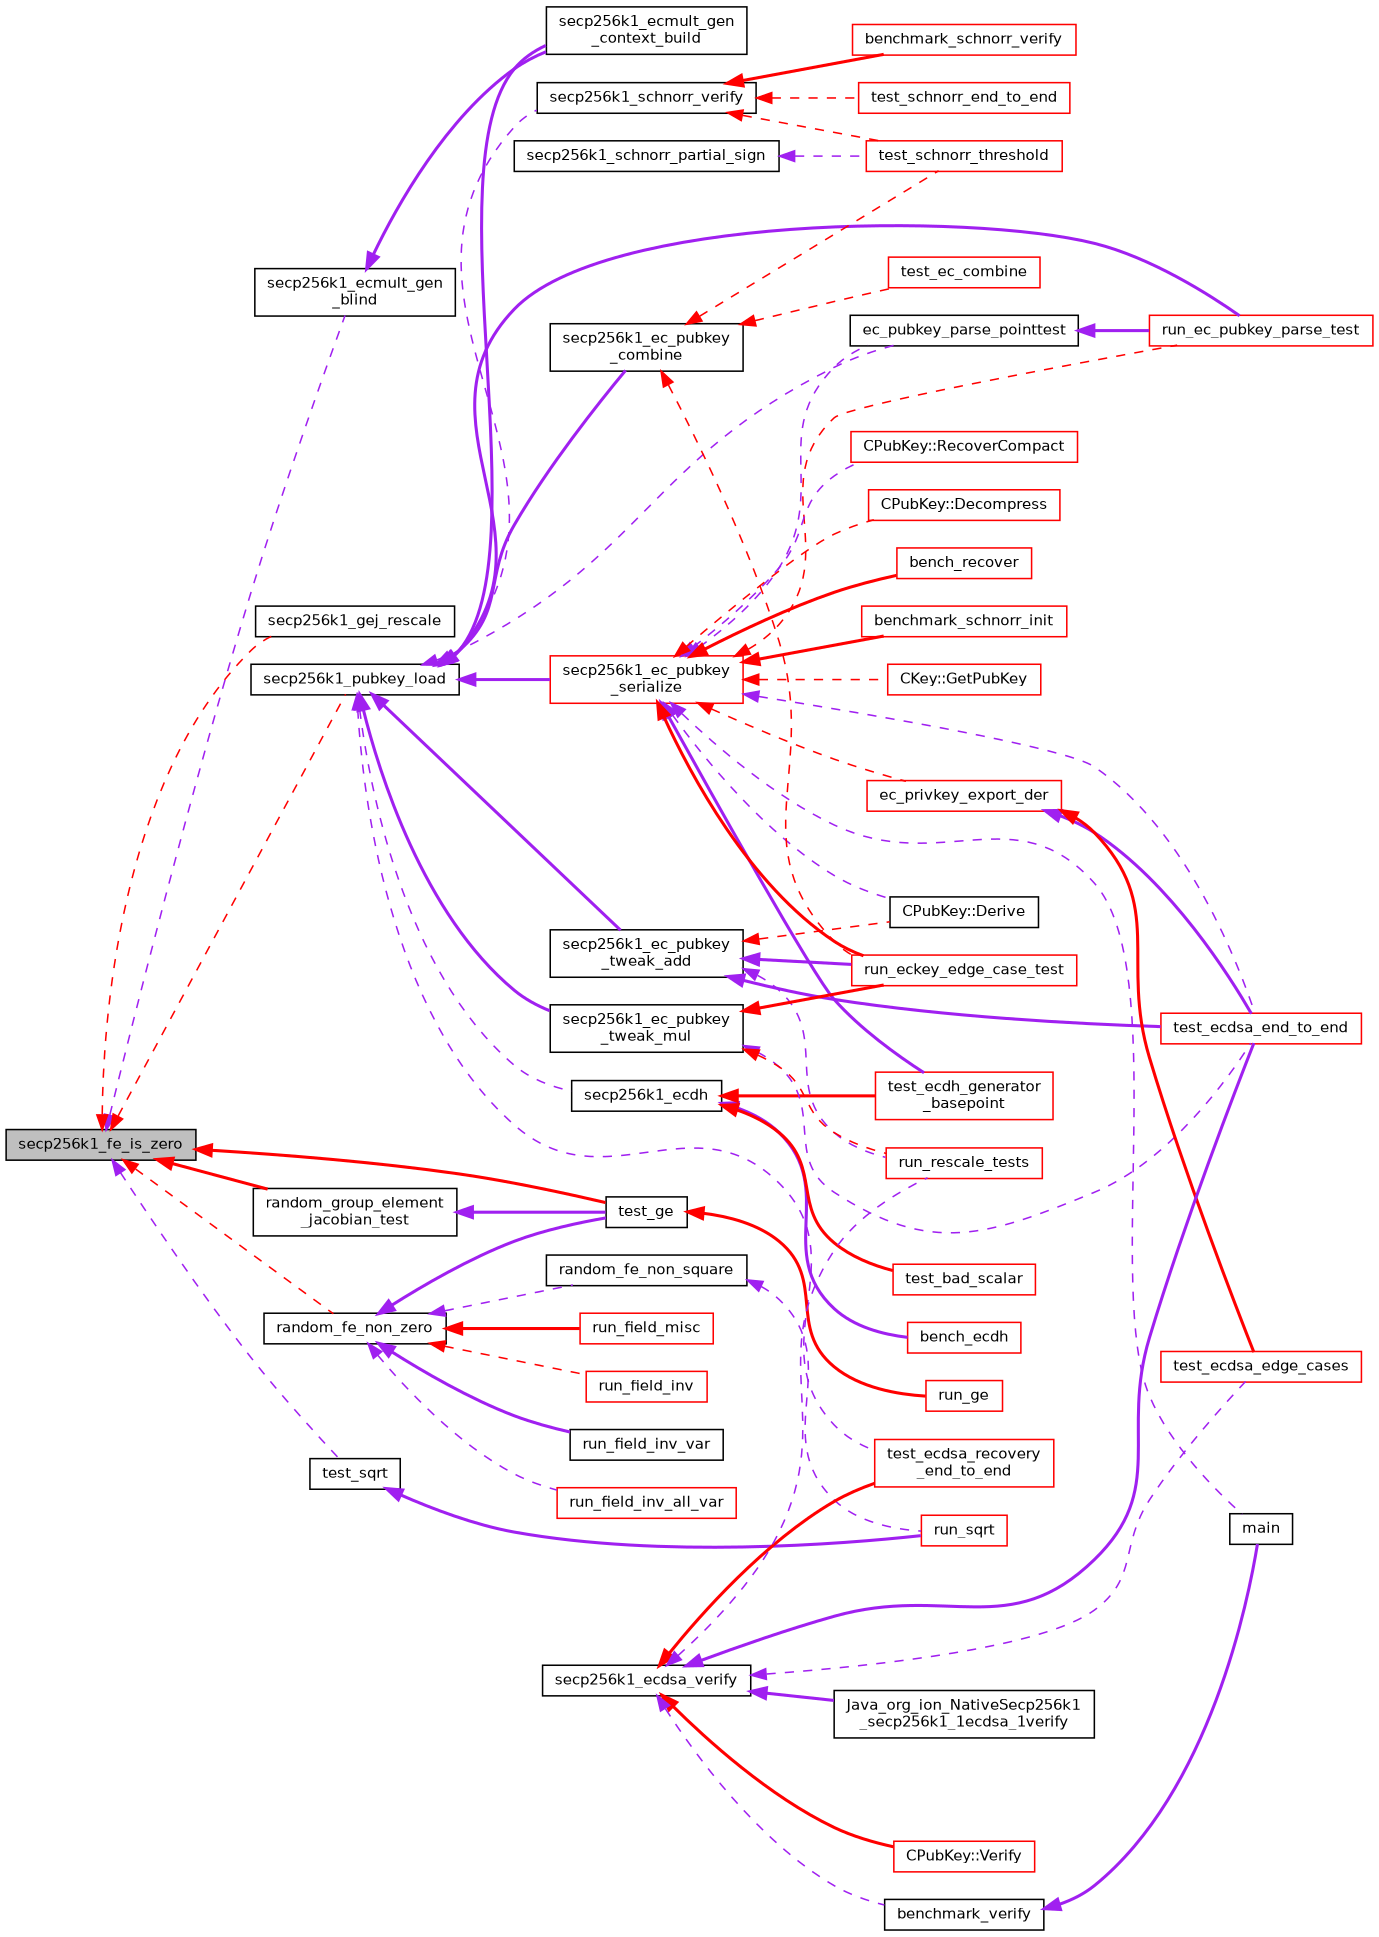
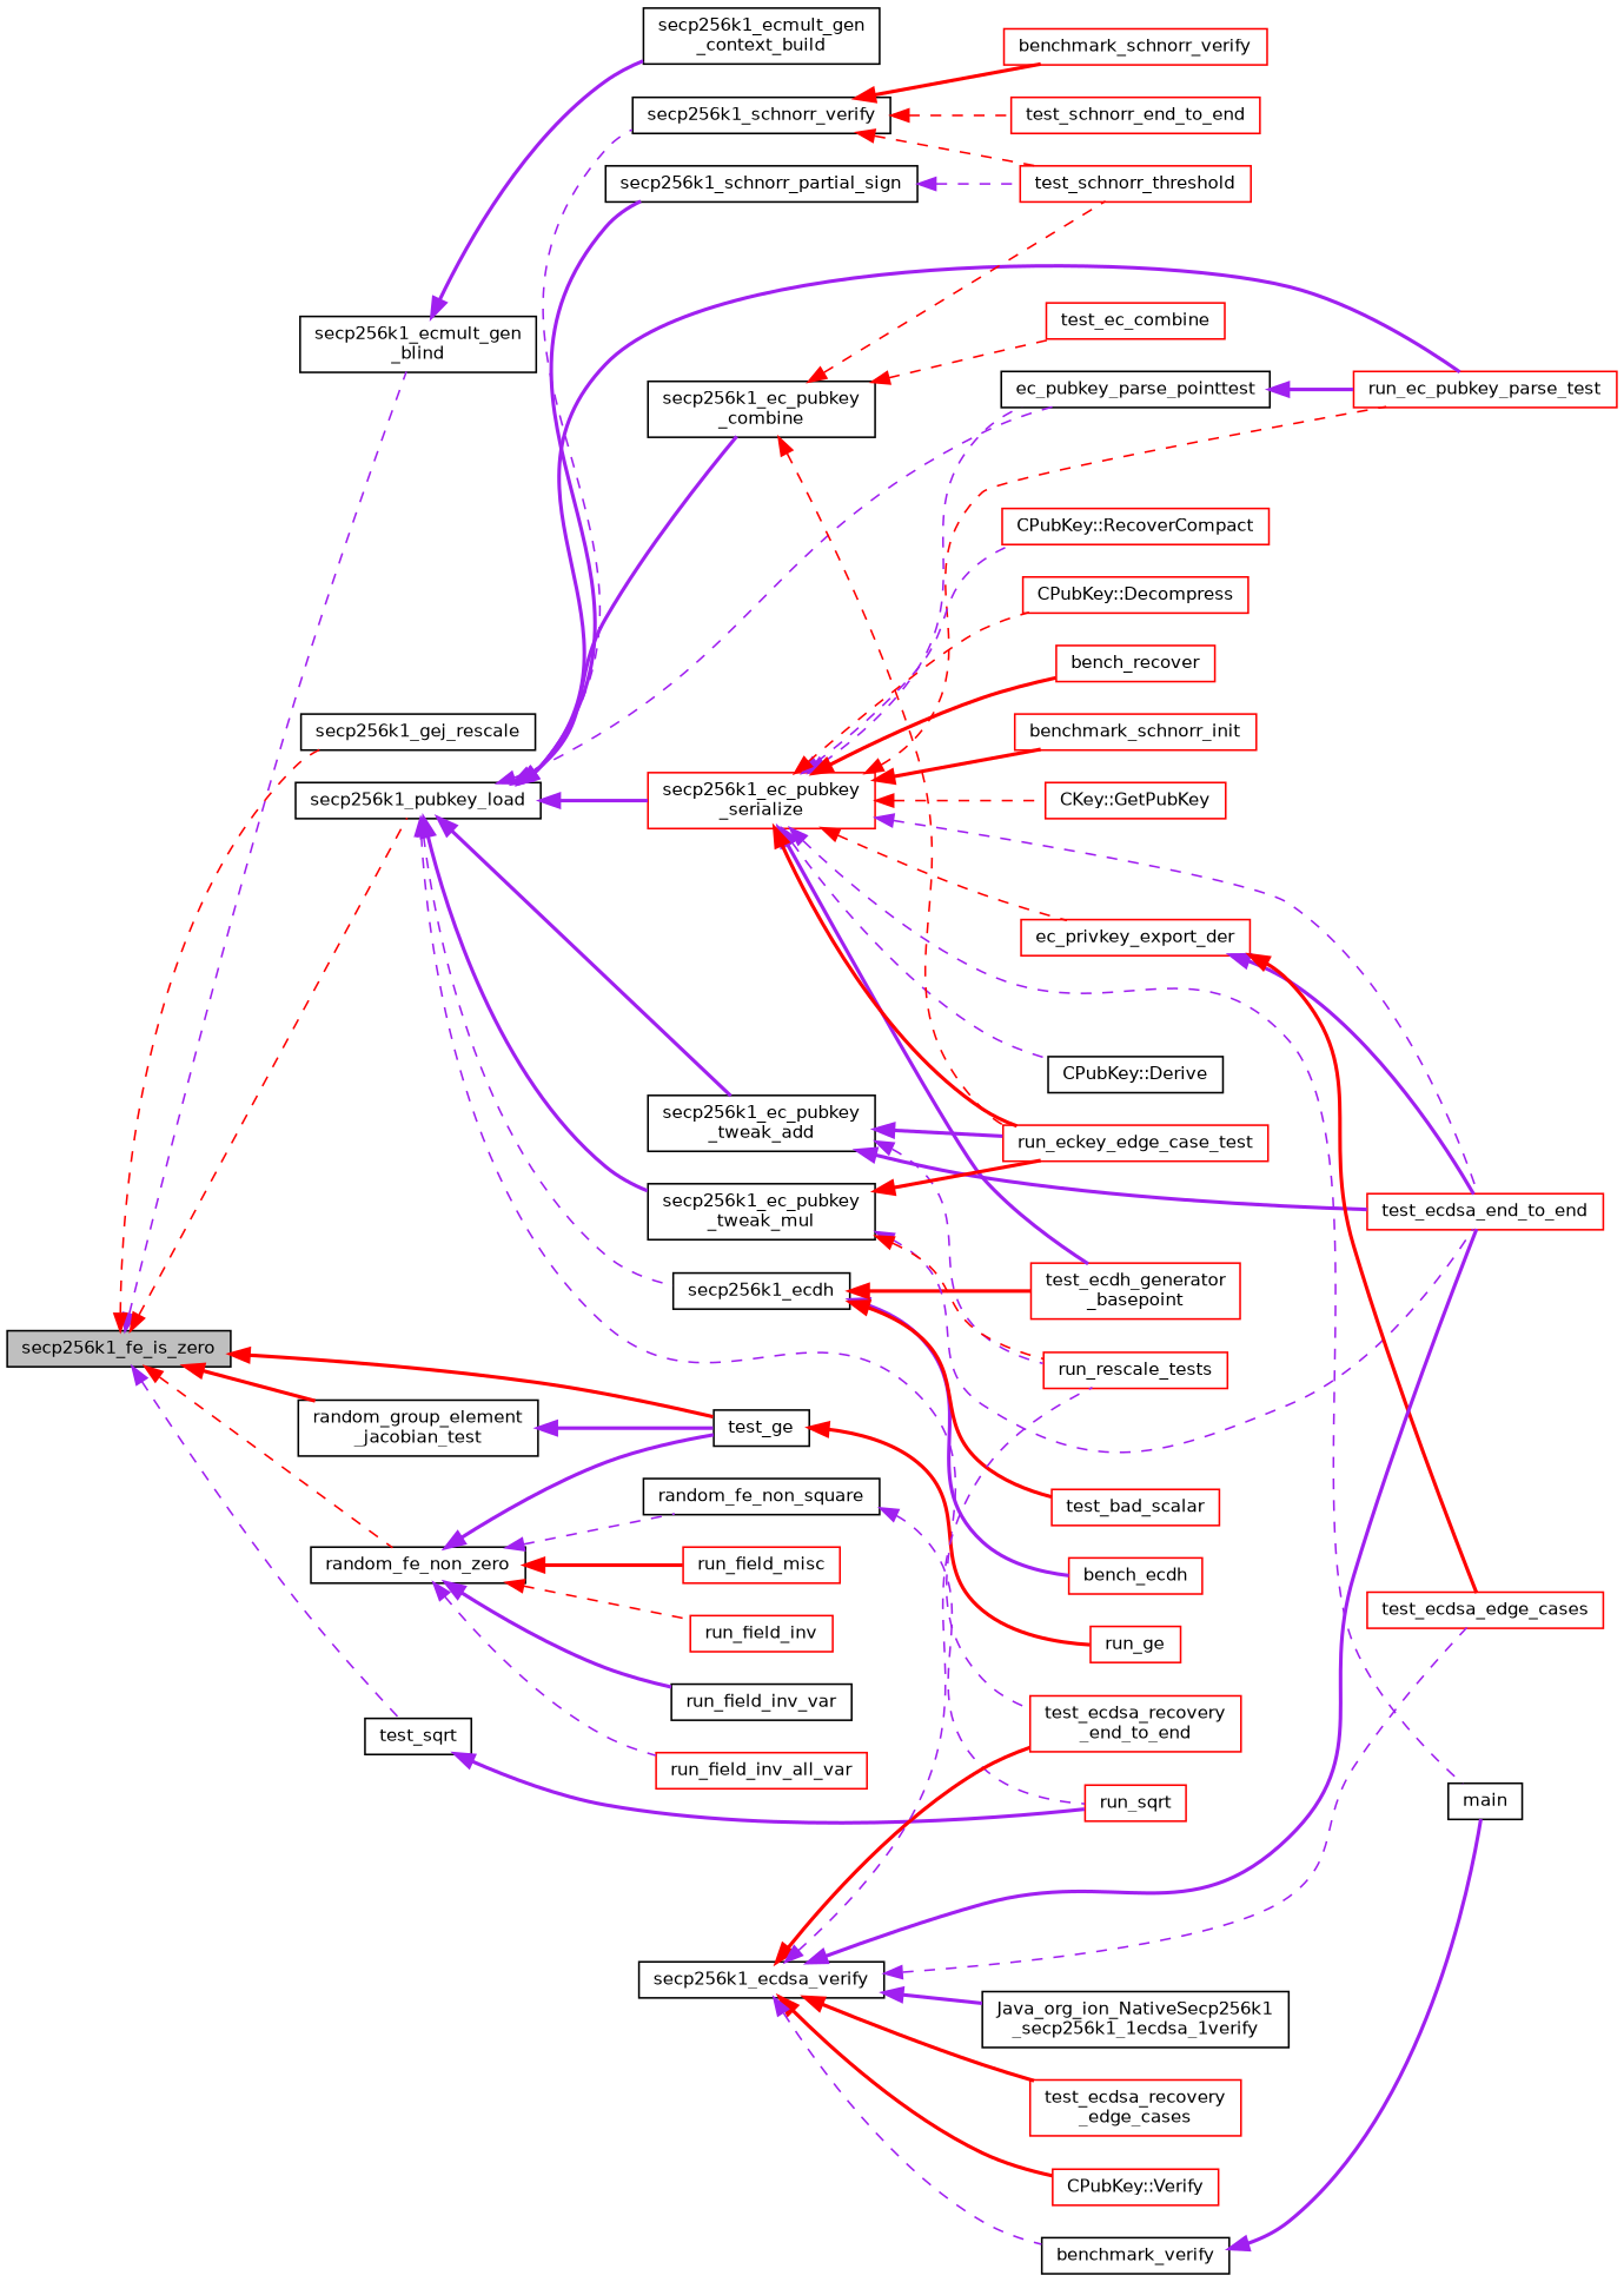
  digraph {
    rankdir=LR
    node [color=red fillcolor=white fontname=Helvetica fontsize=10 shape=record style=filled]
    edge [color=purple dir=back fontname=Helvetica fontsize=10 labelfontname=Helvetica labelfontsize=10 style=dashed]
    n1 [color=black fillcolor=grey75 fontcolor=black height=0.2 label=secp256k1_fe_is_zero width=0.4]
    n2 [color=black height=0.2 label="secp256k1_ecmult_gen\l_blind" width=0.4]
    n3 [color=black height=0.2 label=secp256k1_gej_rescale width=0.4]
    n4 [color=black height=0.2 label=secp256k1_pubkey_load width=0.4]
    n5 [color=black height=0.2 label="random_group_element\l_jacobian_test" width=0.4]
    n6 [color=black height=0.2 label=test_ge width=0.4]
    n7 [color=black height=0.2 label=random_fe_non_zero width=0.4]
    n8 [color=black height=0.2 label=test_sqrt width=0.4]
    n9 [color=black height=0.2 label="secp256k1_ecmult_gen\l_context_build" width=0.4]
    n10 [color=black height=0.2 label=secp256k1_ecdh width=0.4]
    n11 [color=black height=0.2 label=secp256k1_schnorr_verify width=0.4]
    n12 [color=black height=0.2 label=secp256k1_schnorr_partial_sign width=0.4]
    n13 [height=0.2 label="secp256k1_ec_pubkey\l_serialize" width=0.4]
    n14 [color=black height=0.2 label=ec_pubkey_parse_pointtest width=0.4]
    n15 [height=0.2 label=run_ec_pubkey_parse_test width=0.4]
    n16 [color=black height=0.2 label="secp256k1_ec_pubkey\l_tweak_add" width=0.4]
    n17 [color=black height=0.2 label="secp256k1_ec_pubkey\l_tweak_mul" width=0.4]
    n18 [color=black height=0.2 label="secp256k1_ec_pubkey\l_combine" width=0.4]
    n19 [height=0.2 label="test_ecdsa_recovery\l_end_to_end" width=0.4]
    n20 [height=0.2 label=run_ge width=0.4]
    n21 [color=black height=0.2 label=random_fe_non_square width=0.4]
    n22 [height=0.2 label=run_field_misc width=0.4]
    n23 [height=0.2 label=run_field_inv width=0.4]
    n24 [color=black height=0.2 label=run_field_inv_var width=0.4]
    n25 [height=0.2 label=run_field_inv_all_var width=0.4]
    n26 [height=0.2 label=run_sqrt width=0.4]
    n27 [height=0.2 label=bench_ecdh width=0.4]
    n28 [height=0.2 label="test_ecdh_generator\l_basepoint" width=0.4]
    n29 [height=0.2 label=test_bad_scalar width=0.4]
    n30 [height=0.2 label=benchmark_schnorr_verify width=0.4]
    n31 [height=0.2 label=test_schnorr_end_to_end width=0.4]
    n32 [height=0.2 label=test_schnorr_threshold width=0.4]
    n33 [height=0.2 label=ec_privkey_export_der width=0.4]
    n34 [height=0.2 label=test_ecdsa_end_to_end width=0.4]
    n35 [height=0.2 label="CKey::GetPubKey" width=0.4]
    n36 [height=0.2 label="CPubKey::RecoverCompact" width=0.4]
    n37 [height=0.2 label="CPubKey::Decompress" width=0.4]
    n38 [color=black height=0.2 label="CPubKey::Derive" width=0.4]
    n39 [height=0.2 label=bench_recover width=0.4]
    n40 [height=0.2 label=benchmark_schnorr_init width=0.4]
    n41 [color=black height=0.2 label=main width=0.4]
    n42 [height=0.2 label=run_eckey_edge_case_test width=0.4]
    n43 [color=black height=0.2 label=secp256k1_ecdsa_verify width=0.4]
    n44 [height=0.2 label=test_ecdsa_edge_cases width=0.4]
    n45 [height=0.2 label="CPubKey::Verify" width=0.4]
    n46 [color=black height=0.2 label=benchmark_verify width=0.4]
    n47 [color=black height=0.2 label="Java_org_ion_NativeSecp256k1\l_secp256k1_1ecdsa_1verify" width=0.4]
+   n48 [height=0.2 label="test_ecdsa_recovery\l_edge_cases" width=0.4]
    n49 [height=0.2 label=run_rescale_tests width=0.4]
    n50 [height=0.2 label=test_ec_combine width=0.4]
    n1 -> n2
    n1 -> n3 [color=red]
    n1 -> n4 [color=red]
    n1 -> n5 [color=red style=bold]
    n1 -> n6 [color=red style=bold]
    n1 -> n7 [color=red]
    n1 -> n8
    n2 -> n9 [style=bold]
    n4 -> n10
    n4 -> n11
-   n4 -> n9 [style=bold]
+   n4 -> n12 [style=bold]
    n4 -> n13 [style=bold]
    n4 -> n14
    n4 -> n15 [style=bold]
    n4 -> n16 [style=bold]
    n4 -> n17 [style=bold]
    n4 -> n18 [style=bold]
    n4 -> n19
    n5 -> n6 [style=bold]
    n6 -> n20 [color=red style=bold]
    n7 -> n6 [style=bold]
    n7 -> n21
    n7 -> n22 [color=red style=bold]
    n7 -> n23 [color=red]
    n7 -> n24 [style=bold]
    n7 -> n25
    n8 -> n26 [style=bold]
    n10 -> n27 [style=bold]
    n10 -> n28 [color=red style=bold]
    n10 -> n29 [color=red style=bold]
    n11 -> n30 [color=red style=bold]
    n11 -> n31 [color=red]
    n11 -> n32 [color=red]
    n12 -> n32
    n13 -> n14
    n13 -> n15 [color=red]
    n13 -> n28 [style=bold]
    n13 -> n33 [color=red]
    n13 -> n34
    n13 -> n35 [color=red]
    n13 -> n36
    n13 -> n37 [color=red]
    n13 -> n38
    n13 -> n39 [color=red style=bold]
    n13 -> n40 [color=red style=bold]
    n13 -> n41
    n13 -> n42 [color=red style=bold]
    n14 -> n15 [style=bold]
    n16 -> n34 [style=bold]
-   n16 -> n38 [color=red]
    n16 -> n42 [style=bold]
    n16 -> n49
    n17 -> n34
    n17 -> n42 [color=red style=bold]
    n17 -> n49 [color=red]
    n18 -> n32 [color=red]
    n18 -> n42 [color=red]
    n18 -> n50 [color=red]
    n21 -> n26
    n33 -> n34 [style=bold]
    n33 -> n44 [color=red style=bold]
    n43 -> n19 [color=red style=bold]
    n43 -> n34 [style=bold]
    n43 -> n44
    n43 -> n45 [color=red style=bold]
    n43 -> n46
    n43 -> n47 [style=bold]
+   n43 -> n48 [color=red style=bold]
    n43 -> n49
    n46 -> n41 [style=bold]
  }
